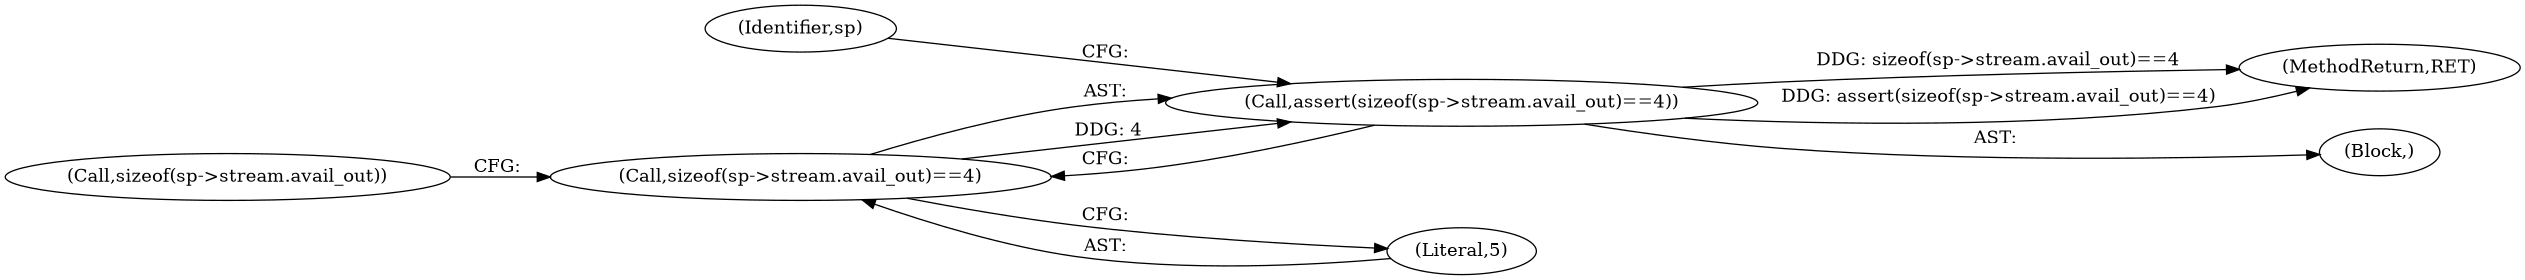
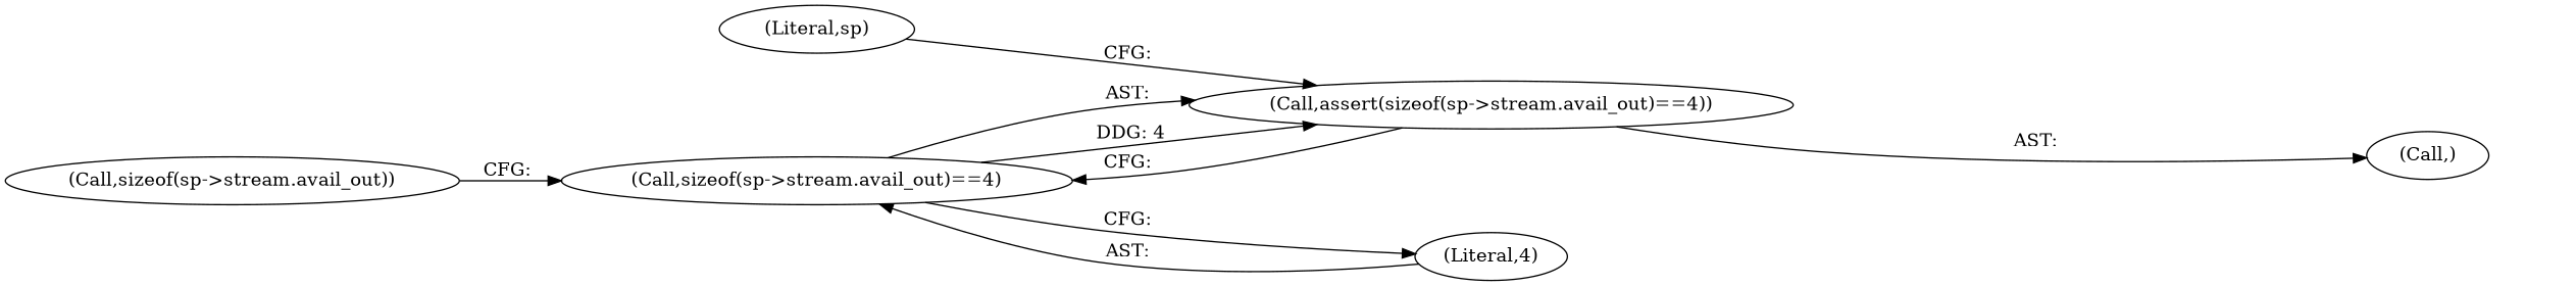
  digraph {
    rankdir=LR
    n1 [label="(Call,sizeof(sp->stream.avail_out)==4)"]
    n2 [label="(Call,assert(sizeof(sp->stream.avail_out)==4))"]
-   n3 [label="(Literal,5)"]
-   n4 [label="(MethodReturn,RET)"]
-   n5 [label="(Block,)"]
+   n3 [label="(Literal,4)"]
+   n5 [label="(Call,)"]
    n6 [label="(Call,sizeof(sp->stream.avail_out))"]
-   n7 [label="(Identifier,sp)"]
+   n7 [label="(Literal,sp)"]
    n1 -> n2 [label="AST: "]
    n1 -> n2 [label="DDG: 4"]
    n1 -> n3 [label="CFG: "]
    n2 -> n1 [label="CFG: "]
-   n2 -> n4 [label="DDG: sizeof(sp->stream.avail_out)==4"]
-   n2 -> n4 [label="DDG: assert(sizeof(sp->stream.avail_out)==4)"]
    n2 -> n5 [label="AST: "]
    n3 -> n1 [label="AST: "]
    n6 -> n1 [label="CFG: "]
    n7 -> n2 [label="CFG: "]
  }
